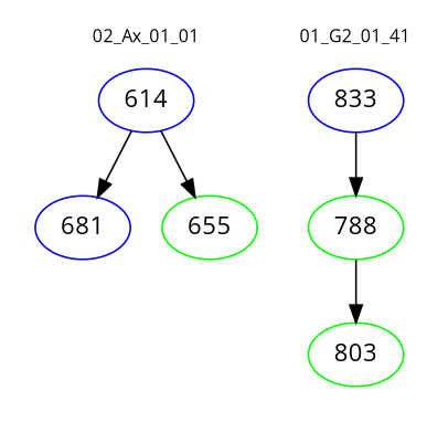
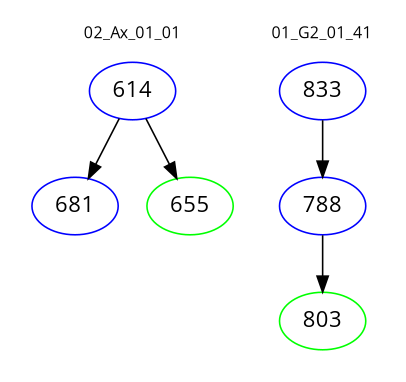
  digraph {
    fontname="Open Sans"
    node [color=blue fontname="Open Sans"]
    edge [color=black fontname="Open Sans"]
    n1 [label=614]
    n2 [label=681]
    n3 [color=green label=655]
-   n4 [color=green label=788]
+   n4 [label=788]
    n5 [label=833]
    n6 [color=green label=803]
    subgraph cluster_1 {
      color=white
      fontsize=10
      label="02_Ax_01_01"
      n1
      n2
      n3
    }
    subgraph cluster_2 {
      color=white
      fontsize=10
      label="01_G2_01_41"
      n4
      n5
      n6
    }
    n1 -> n2
    n1 -> n3
    n4 -> n6
    n5 -> n4
  }
